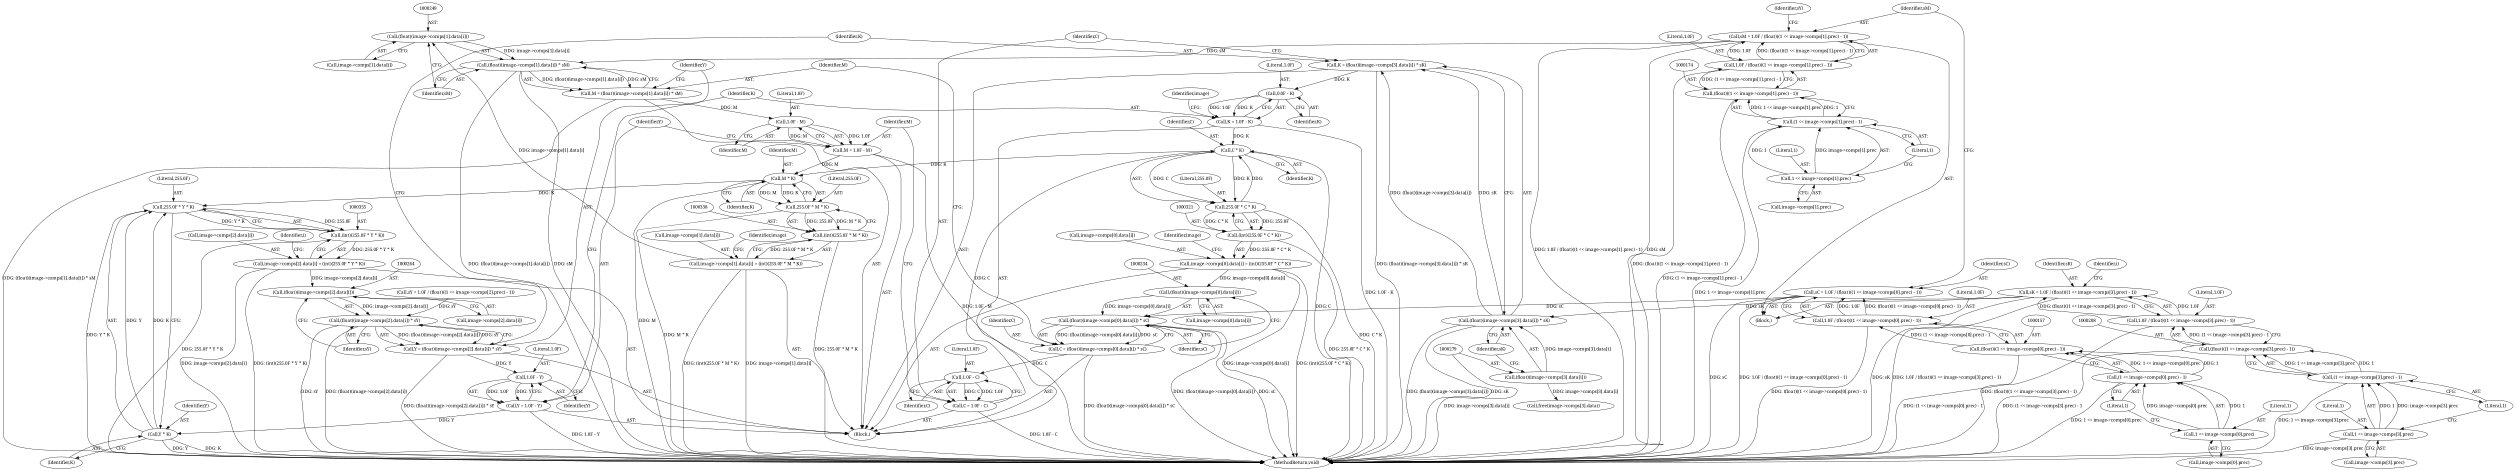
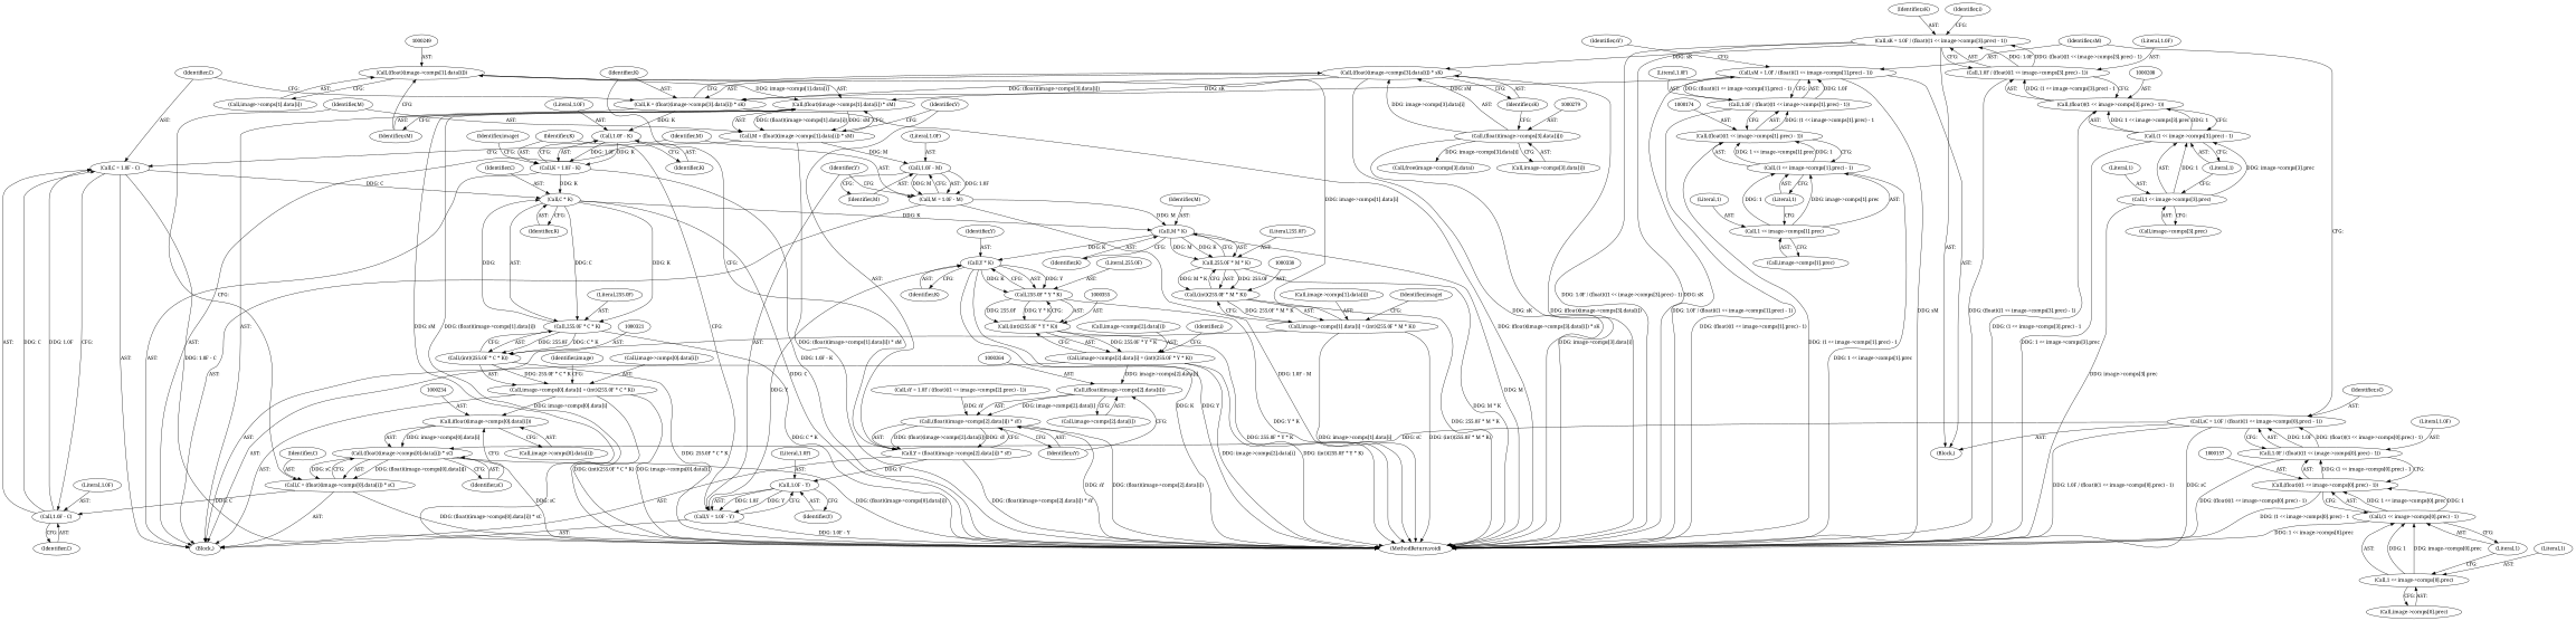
  digraph {
    fontname="Noto Serif"
    node [fontname="Noto Serif"]
    edge [fontname="Noto Serif"]
    n1 [label="(Call,(float)(image->comps[1].data[i]))"]
    n2 [label="(Call,(float)(image->comps[1].data[i]) * sM)"]
    n3 [label="(Call,image->comps[1].data[i])"]
    n4 [label="(MethodReturn,void)"]
    n5 [label="(Call,M = (float)(image->comps[1].data[i]) * sM)"]
    n6 [label="(Identifier,sM)"]
    n7 [label="(Call,image->comps[1].data[i] = (int)(255.0F * M * K))"]
    n8 [label="(Call,(int)(255.0F * M * K))"]
    n9 [label="(Block,)"]
    n10 [label="(Call,255.0F * M * K)"]
    n11 [label="(Call,M * K)"]
    n12 [label="(Call,Y * K)"]
    n13 [label="(Identifier,K)"]
    n14 [label="(Call,255.0F * Y * K)"]
    n15 [label="(Identifier,K)"]
    n16 [label="(Call,M = 1.0F - M)"]
    n17 [label="(Call,1.0F - M)"]
    n18 [label="(Identifier,M)"]
    n19 [label="(Call,sM = 1.0F / (float)((1 << image->comps[1].prec) - 1))"]
    n20 [label="(Call,1.0F / (float)((1 << image->comps[1].prec) - 1))"]
    n21 [label="(Block,)"]
    n22 [label="(Call,(float)((1 << image->comps[1].prec) - 1))"]
    n23 [label="(Call,(1 << image->comps[1].prec) - 1)"]
    n24 [label="(Literal,1)"]
    n25 [label="(Call,1 << image->comps[1].prec)"]
    n26 [label="(Call,image->comps[1].prec)"]
    n27 [label="(Call,C * K)"]
    n28 [label="(Call,255.0F * C * K)"]
    n29 [label="(Identifier,K)"]
    n30 [label="(Call,(int)(255.0F * C * K))"]
    n31 [label="(Call,C = 1.0F - C)"]
    n32 [label="(Call,1.0F - C)"]
    n33 [label="(Identifier,C)"]
    n34 [label="(Call,C = (float)(image->comps[0].data[i]) * sC)"]
    n35 [label="(Call,(float)(image->comps[0].data[i]) * sC)"]
    n36 [label="(Identifier,sC)"]
    n37 [label="(Call,(float)(image->comps[0].data[i]))"]
    n38 [label="(Call,image->comps[0].data[i])"]
    n39 [label="(Call,image->comps[0].data[i] = (int)(255.0F * C * K))"]
    n40 [label="(Call,sC = 1.0F / (float)((1 << image->comps[0].prec) - 1))"]
    n41 [label="(Call,1.0F / (float)((1 << image->comps[0].prec) - 1))"]
    n42 [label="(Call,(float)((1 << image->comps[0].prec) - 1))"]
    n43 [label="(Call,(1 << image->comps[0].prec) - 1)"]
    n44 [label="(Literal,1)"]
    n45 [label="(Call,1 << image->comps[0].prec)"]
    n46 [label="(Call,image->comps[0].prec)"]
    n47 [label="(Call,K = 1.0F - K)"]
-   n48 [label="(Call,0.0F - K)"]
+   n48 [label="(Call,1.0F - K)"]
    n49 [label="(Identifier,K)"]
    n50 [label="(Call,K = (float)(image->comps[3].data[i]) * sK)"]
    n51 [label="(Call,(float)(image->comps[3].data[i]) * sK)"]
    n52 [label="(Identifier,sK)"]
    n53 [label="(Call,(float)(image->comps[3].data[i]))"]
    n54 [label="(Call,free(image->comps[3].data))"]
+   n55 [label="(Call,image->comps[3].data[i])"]
    n56 [label="(Call,sK = 1.0F / (float)((1 << image->comps[3].prec) - 1))"]
    n57 [label="(Call,1.0F / (float)((1 << image->comps[3].prec) - 1))"]
    n58 [label="(Call,(float)((1 << image->comps[3].prec) - 1))"]
    n59 [label="(Call,(1 << image->comps[3].prec) - 1)"]
    n60 [label="(Literal,1)"]
    n61 [label="(Call,1 << image->comps[3].prec)"]
    n62 [label="(Call,image->comps[3].prec)"]
    n63 [label="(Call,(int)(255.0F * Y * K))"]
    n64 [label="(Call,image->comps[2].data[i] = (int)(255.0F * Y * K))"]
    n65 [label="(Call,(float)(image->comps[2].data[i]))"]
    n66 [label="(Call,(float)(image->comps[2].data[i]) * sY)"]
    n67 [label="(Call,image->comps[2].data[i])"]
    n68 [label="(Call,Y = (float)(image->comps[2].data[i]) * sY)"]
    n69 [label="(Identifier,sY)"]
    n70 [label="(Call,1.0F - Y)"]
    n71 [label="(Call,Y = 1.0F - Y)"]
    n72 [label="(Identifier,Y)"]
    n73 [label="(Identifier,sK)"]
    n74 [label="(Literal,1)"]
    n75 [label="(Identifier,Y)"]
    n76 [label="(Literal,255.0F)"]
    n77 [label="(Identifier,sY)"]
    n78 [label="(Identifier,Y)"]
    n79 [label="(Identifier,image)"]
    n80 [label="(Literal,1.0F)"]
    n81 [label="(Identifier,C)"]
    n82 [label="(Literal,1.0F)"]
    n83 [label="(Literal,1.0F)"]
    n84 [label="(Identifier,M)"]
    n85 [label="(Identifier,i)"]
    n86 [label="(Identifier,Y)"]
    n87 [label="(Call,image->comps[2].data[i])"]
    n88 [label="(Literal,255.0F)"]
    n89 [label="(Identifier,K)"]
    n90 [label="(Identifier,i)"]
    n91 [label="(Identifier,sC)"]
    n92 [label="(Literal,1.0F)"]
    n93 [label="(Identifier,C)"]
    n94 [label="(Call,sY = 1.0F / (float)((1 << image->comps[2].prec) - 1))"]
    n95 [label="(Identifier,M)"]
    n96 [label="(Literal,1.0F)"]
    n97 [label="(Identifier,image)"]
    n98 [label="(Literal,1)"]
    n99 [label="(Identifier,sM)"]
    n100 [label="(Identifier,image)"]
    n101 [label="(Literal,1.0F)"]
    n102 [label="(Identifier,K)"]
    n103 [label="(Identifier,M)"]
    n104 [label="(Call,image->comps[0].data[i])"]
    n105 [label="(Call,image->comps[1].data[i])"]
    n106 [label="(Identifier,C)"]
    n107 [label="(Literal,1.0F)"]
    n108 [label="(Literal,255.0F)"]
    n109 [label="(Literal,1)"]
    1000249
    1000338
    1000174
    1000234
    1000321
    1000157
    1000279
    1000208
    1000355
    1000264
    n1 -> n2 [label="AST: "]
    n1 -> n2 [label="DDG: image->comps[1].data[i]"]
    n1 -> n3 [label="CFG: "]
    n2 -> n4 [label="DDG: sM"]
    n2 -> n4 [label="DDG: (float)(image->comps[1].data[i])"]
    n2 -> n5 [label="AST: "]
    n2 -> n5 [label="DDG: (float)(image->comps[1].data[i])"]
    n2 -> n5 [label="DDG: sM"]
    n2 -> n6 [label="CFG: "]
    n3 -> n1 [label="AST: "]
    n5 -> n2 [label="CFG: "]
    n5 -> n4 [label="DDG: (float)(image->comps[1].data[i]) * sM"]
    n5 -> n9 [label="AST: "]
    n5 -> n17 [label="DDG: M"]
    n6 -> n1 [label="CFG: "]
    n6 -> n2 [label="AST: "]
    n7 -> n1 [label="DDG: image->comps[1].data[i]"]
    n7 -> n4 [label="DDG: image->comps[1].data[i]"]
    n7 -> n4 [label="DDG: (int)(255.0F * M * K)"]
    n7 -> n8 [label="CFG: "]
    n7 -> n9 [label="AST: "]
    n8 -> n4 [label="DDG: 255.0F * M * K"]
    n8 -> n7 [label="AST: "]
    n8 -> n7 [label="DDG: 255.0F * M * K"]
    n8 -> n10 [label="CFG: "]
    n10 -> n4 [label="DDG: M * K"]
    n10 -> n8 [label="AST: "]
    n10 -> n8 [label="DDG: 255.0F"]
    n10 -> n8 [label="DDG: M * K"]
    n10 -> n11 [label="CFG: "]
    n11 -> n4 [label="DDG: M"]
    n11 -> n10 [label="AST: "]
    n11 -> n10 [label="DDG: M"]
    n11 -> n10 [label="DDG: K"]
-   n11 -> n14 [label="DDG: K"]
+   n11 -> n12 [label="DDG: K"]
    n11 -> n13 [label="CFG: "]
    n12 -> n4 [label="DDG: K"]
    n12 -> n4 [label="DDG: Y"]
    n12 -> n14 [label="AST: "]
    n12 -> n14 [label="DDG: Y"]
    n12 -> n14 [label="DDG: K"]
    n12 -> n15 [label="CFG: "]
    n13 -> n11 [label="AST: "]
    n14 -> n4 [label="DDG: Y * K"]
    n14 -> n12 [label="CFG: "]
    n14 -> n63 [label="AST: "]
    n14 -> n63 [label="DDG: 255.0F"]
    n14 -> n63 [label="DDG: Y * K"]
    n15 -> n12 [label="AST: "]
    n16 -> n4 [label="DDG: 1.0F - M"]
    n16 -> n9 [label="AST: "]
    n16 -> n11 [label="DDG: M"]
    n16 -> n17 [label="CFG: "]
    n17 -> n16 [label="AST: "]
    n17 -> n16 [label="DDG: 1.0F"]
    n17 -> n16 [label="DDG: M"]
    n17 -> n18 [label="CFG: "]
    n18 -> n17 [label="AST: "]
    n19 -> n2 [label="DDG: sM"]
    n19 -> n4 [label="DDG: 1.0F / (float)((1 << image->comps[1].prec) - 1)"]
    n19 -> n4 [label="DDG: sM"]
    n19 -> n20 [label="CFG: "]
    n19 -> n21 [label="AST: "]
    n20 -> n4 [label="DDG: (float)((1 << image->comps[1].prec) - 1)"]
    n20 -> n19 [label="AST: "]
    n20 -> n19 [label="DDG: 1.0F"]
    n20 -> n19 [label="DDG: (float)((1 << image->comps[1].prec) - 1)"]
    n20 -> n22 [label="CFG: "]
    n22 -> n4 [label="DDG: (1 << image->comps[1].prec) - 1"]
    n22 -> n20 [label="AST: "]
    n22 -> n20 [label="DDG: (1 << image->comps[1].prec) - 1"]
    n22 -> n23 [label="CFG: "]
    n23 -> n4 [label="DDG: 1 << image->comps[1].prec"]
    n23 -> n22 [label="AST: "]
    n23 -> n22 [label="DDG: 1 << image->comps[1].prec"]
    n23 -> n22 [label="DDG: 1"]
    n23 -> n24 [label="CFG: "]
    n24 -> n23 [label="AST: "]
    n24 -> n25 [label="CFG: "]
    n25 -> n23 [label="AST: "]
    n25 -> n23 [label="DDG: 1"]
    n25 -> n23 [label="DDG: image->comps[1].prec"]
    n25 -> n26 [label="CFG: "]
    n26 -> n25 [label="AST: "]
    n27 -> n4 [label="DDG: C"]
    n27 -> n11 [label="DDG: K"]
    n27 -> n28 [label="AST: "]
    n27 -> n28 [label="DDG: C"]
    n27 -> n28 [label="DDG: K"]
    n27 -> n29 [label="CFG: "]
    n28 -> n4 [label="DDG: C * K"]
    n28 -> n27 [label="DDG: "]
    n28 -> n30 [label="AST: "]
    n28 -> n30 [label="DDG: 255.0F"]
    n28 -> n30 [label="DDG: C * K"]
    n29 -> n27 [label="AST: "]
    n30 -> n4 [label="DDG: 255.0F * C * K"]
    n30 -> n28 [label="CFG: "]
    n30 -> n39 [label="AST: "]
    n30 -> n39 [label="DDG: 255.0F * C * K"]
    n31 -> n4 [label="DDG: 1.0F - C"]
    n31 -> n9 [label="AST: "]
    n31 -> n27 [label="DDG: C"]
    n31 -> n32 [label="CFG: "]
    n32 -> n31 [label="AST: "]
    n32 -> n31 [label="DDG: 1.0F"]
    n32 -> n31 [label="DDG: C"]
    n32 -> n33 [label="CFG: "]
    n33 -> n32 [label="AST: "]
    n34 -> n4 [label="DDG: (float)(image->comps[0].data[i]) * sC"]
    n34 -> n9 [label="AST: "]
    n34 -> n32 [label="DDG: C"]
    n34 -> n35 [label="CFG: "]
    n35 -> n4 [label="DDG: (float)(image->comps[0].data[i])"]
    n35 -> n4 [label="DDG: sC"]
    n35 -> n34 [label="AST: "]
    n35 -> n34 [label="DDG: (float)(image->comps[0].data[i])"]
    n35 -> n34 [label="DDG: sC"]
    n35 -> n36 [label="CFG: "]
    n36 -> n35 [label="AST: "]
    n36 -> n37 [label="CFG: "]
    n37 -> n35 [label="AST: "]
    n37 -> n35 [label="DDG: image->comps[0].data[i]"]
    n37 -> n38 [label="CFG: "]
    n38 -> n37 [label="AST: "]
    n39 -> n4 [label="DDG: image->comps[0].data[i]"]
    n39 -> n4 [label="DDG: (int)(255.0F * C * K)"]
    n39 -> n9 [label="AST: "]
    n39 -> n37 [label="DDG: image->comps[0].data[i]"]
    n40 -> n4 [label="DDG: sC"]
    n40 -> n4 [label="DDG: 1.0F / (float)((1 << image->comps[0].prec) - 1)"]
    n40 -> n21 [label="AST: "]
    n40 -> n35 [label="DDG: sC"]
    n40 -> n41 [label="CFG: "]
    n41 -> n4 [label="DDG: (float)((1 << image->comps[0].prec) - 1)"]
    n41 -> n40 [label="AST: "]
    n41 -> n40 [label="DDG: 1.0F"]
    n41 -> n40 [label="DDG: (float)((1 << image->comps[0].prec) - 1)"]
    n41 -> n42 [label="CFG: "]
    n42 -> n4 [label="DDG: (1 << image->comps[0].prec) - 1"]
    n42 -> n41 [label="AST: "]
    n42 -> n41 [label="DDG: (1 << image->comps[0].prec) - 1"]
    n42 -> n43 [label="CFG: "]
    n43 -> n4 [label="DDG: 1 << image->comps[0].prec"]
    n43 -> n42 [label="AST: "]
    n43 -> n42 [label="DDG: 1 << image->comps[0].prec"]
    n43 -> n42 [label="DDG: 1"]
    n43 -> n44 [label="CFG: "]
    n44 -> n43 [label="AST: "]
    n44 -> n45 [label="CFG: "]
    n45 -> n43 [label="AST: "]
    n45 -> n43 [label="DDG: 1"]
    n45 -> n43 [label="DDG: image->comps[0].prec"]
    n45 -> n46 [label="CFG: "]
    n46 -> n45 [label="AST: "]
    n47 -> n4 [label="DDG: 1.0F - K"]
    n47 -> n9 [label="AST: "]
    n47 -> n27 [label="DDG: K"]
    n47 -> n48 [label="CFG: "]
    n48 -> n47 [label="AST: "]
    n48 -> n47 [label="DDG: 1.0F"]
    n48 -> n47 [label="DDG: K"]
    n48 -> n49 [label="CFG: "]
    n49 -> n48 [label="AST: "]
    n50 -> n4 [label="DDG: (float)(image->comps[3].data[i]) * sK"]
    n50 -> n9 [label="AST: "]
    n50 -> n48 [label="DDG: K"]
    n50 -> n51 [label="CFG: "]
    n51 -> n4 [label="DDG: sK"]
    n51 -> n4 [label="DDG: (float)(image->comps[3].data[i])"]
    n51 -> n50 [label="AST: "]
    n51 -> n50 [label="DDG: (float)(image->comps[3].data[i])"]
    n51 -> n50 [label="DDG: sK"]
    n51 -> n52 [label="CFG: "]
    n52 -> n51 [label="AST: "]
    n52 -> n53 [label="CFG: "]
-   1000279 -> n4 [label="DDG: image->comps[3].data[i]"]
+   n53 -> n4 [label="DDG: image->comps[3].data[i]"]
    n53 -> n51 [label="AST: "]
    n53 -> n51 [label="DDG: image->comps[3].data[i]"]
    n53 -> n54 [label="DDG: image->comps[3].data[i]"]
+   n53 -> n55 [label="CFG: "]
+   n55 -> n53 [label="AST: "]
    n56 -> n4 [label="DDG: 1.0F / (float)((1 << image->comps[3].prec) - 1)"]
    n56 -> n4 [label="DDG: sK"]
    n56 -> n21 [label="AST: "]
    n56 -> n51 [label="DDG: sK"]
    n56 -> n57 [label="CFG: "]
    n57 -> n4 [label="DDG: (float)((1 << image->comps[3].prec) - 1)"]
    n57 -> n56 [label="AST: "]
    n57 -> n56 [label="DDG: 1.0F"]
    n57 -> n56 [label="DDG: (float)((1 << image->comps[3].prec) - 1)"]
    n57 -> n58 [label="CFG: "]
    n58 -> n4 [label="DDG: (1 << image->comps[3].prec) - 1"]
    n58 -> n57 [label="AST: "]
    n58 -> n57 [label="DDG: (1 << image->comps[3].prec) - 1"]
    n58 -> n59 [label="CFG: "]
    n59 -> n4 [label="DDG: 1 << image->comps[3].prec"]
    n59 -> n58 [label="AST: "]
    n59 -> n58 [label="DDG: 1 << image->comps[3].prec"]
    n59 -> n58 [label="DDG: 1"]
    n59 -> n60 [label="CFG: "]
    n60 -> n59 [label="AST: "]
    n60 -> n61 [label="CFG: "]
    n61 -> n4 [label="DDG: image->comps[3].prec"]
    n61 -> n59 [label="AST: "]
    n61 -> n59 [label="DDG: 1"]
    n61 -> n59 [label="DDG: image->comps[3].prec"]
    n61 -> n62 [label="CFG: "]
    n62 -> n61 [label="AST: "]
    n63 -> n4 [label="DDG: 255.0F * Y * K"]
    n63 -> n14 [label="CFG: "]
    n63 -> n64 [label="AST: "]
    n63 -> n64 [label="DDG: 255.0F * Y * K"]
    n64 -> n4 [label="DDG: image->comps[2].data[i]"]
    n64 -> n4 [label="DDG: (int)(255.0F * Y * K)"]
    n64 -> n9 [label="AST: "]
    n64 -> n63 [label="CFG: "]
    n64 -> n65 [label="DDG: image->comps[2].data[i]"]
    n65 -> n66 [label="AST: "]
    n65 -> n66 [label="DDG: image->comps[2].data[i]"]
    n65 -> n67 [label="CFG: "]
    n66 -> n4 [label="DDG: sY"]
    n66 -> n4 [label="DDG: (float)(image->comps[2].data[i])"]
    n66 -> n68 [label="AST: "]
    n66 -> n68 [label="DDG: (float)(image->comps[2].data[i])"]
    n66 -> n68 [label="DDG: sY"]
    n66 -> n69 [label="CFG: "]
    n67 -> n65 [label="AST: "]
    n68 -> n4 [label="DDG: (float)(image->comps[2].data[i]) * sY"]
    n68 -> n9 [label="AST: "]
    n68 -> n66 [label="CFG: "]
    n68 -> n70 [label="DDG: Y"]
    n69 -> n65 [label="CFG: "]
    n69 -> n66 [label="AST: "]
    n70 -> n71 [label="AST: "]
    n70 -> n71 [label="DDG: 1.0F"]
    n70 -> n71 [label="DDG: Y"]
    n70 -> n72 [label="CFG: "]
    n71 -> n4 [label="DDG: 1.0F - Y"]
    n71 -> n9 [label="AST: "]
    n71 -> n12 [label="DDG: Y"]
    n71 -> n70 [label="CFG: "]
    n72 -> n70 [label="AST: "]
    n73 -> n56 [label="AST: "]
    n74 -> n25 [label="AST: "]
    n75 -> n12 [label="AST: "]
    n76 -> n14 [label="AST: "]
    n77 -> n19 [label="CFG: "]
    n78 -> n16 [label="CFG: "]
    n78 -> n71 [label="AST: "]
    n79 -> n39 [label="CFG: "]
    n80 -> n17 [label="AST: "]
    n81 -> n27 [label="AST: "]
    n82 -> n48 [label="AST: "]
    n83 -> n20 [label="AST: "]
    n84 -> n5 [label="AST: "]
    n84 -> n34 [label="CFG: "]
    n85 -> n56 [label="CFG: "]
    n86 -> n5 [label="CFG: "]
    n86 -> n68 [label="AST: "]
    n87 -> n64 [label="AST: "]
    n88 -> n28 [label="AST: "]
    n89 -> n47 [label="AST: "]
    n89 -> n71 [label="CFG: "]
    n90 -> n64 [label="CFG: "]
    n91 -> n40 [label="AST: "]
    n92 -> n70 [label="AST: "]
    n93 -> n31 [label="AST: "]
    n93 -> n50 [label="CFG: "]
    n94 -> n66 [label="DDG: sY"]
    n95 -> n11 [label="AST: "]
    n96 -> n41 [label="AST: "]
    n97 -> n47 [label="CFG: "]
    n98 -> n61 [label="AST: "]
    n99 -> n19 [label="AST: "]
    n99 -> n40 [label="CFG: "]
    n100 -> n7 [label="CFG: "]
    n101 -> n32 [label="AST: "]
    n102 -> n50 [label="AST: "]
    n102 -> n68 [label="CFG: "]
    n103 -> n16 [label="AST: "]
    n103 -> n31 [label="CFG: "]
    n104 -> n39 [label="AST: "]
    n105 -> n7 [label="AST: "]
    n106 -> n34 [label="AST: "]
    n107 -> n57 [label="AST: "]
    n108 -> n10 [label="AST: "]
    n109 -> n45 [label="AST: "]
    1000249 -> n1 [label="AST: "]
    1000338 -> n8 [label="AST: "]
    1000174 -> n22 [label="AST: "]
    1000234 -> n37 [label="AST: "]
    1000321 -> n30 [label="AST: "]
    1000157 -> n42 [label="AST: "]
    1000279 -> n53 [label="AST: "]
    1000208 -> n58 [label="AST: "]
    1000355 -> n63 [label="AST: "]
    1000264 -> n65 [label="AST: "]
  }
